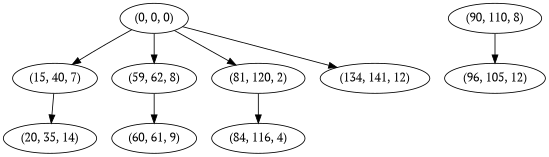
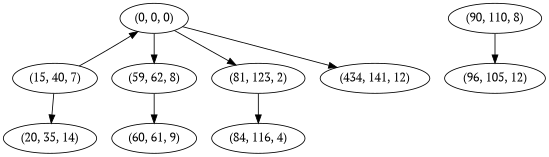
  digraph {
    fontname="PT Serif"
    node [fontname="PT Serif"]
    edge [fontname="PT Serif"]
    "(0, 0, 0)"
    "(15, 40, 7)"
    n3 [label="(59, 62, 8)"]
-   "(81, 120, 2)"
-   "(134, 141, 12)"
+   "(81, 120, 2)" [label="(81, 123, 2)"]
+   "(134, 141, 12)" [label="(434, 141, 12)"]
    n6 [label="(20, 35, 14)"]
    n7 [label="(60, 61, 9)"]
    "(84, 116, 4)"
    "(90, 110, 8)"
    "(96, 105, 12)"
-   "(0, 0, 0)" -> "(15, 40, 7)"
+   "(15, 40, 7)" -> "(0, 0, 0)"
    "(0, 0, 0)" -> n3
    "(0, 0, 0)" -> "(81, 120, 2)"
    "(0, 0, 0)" -> "(134, 141, 12)"
    "(15, 40, 7)" -> n6
    n3 -> n7
    "(81, 120, 2)" -> "(84, 116, 4)"
    "(90, 110, 8)" -> "(96, 105, 12)"
  }
